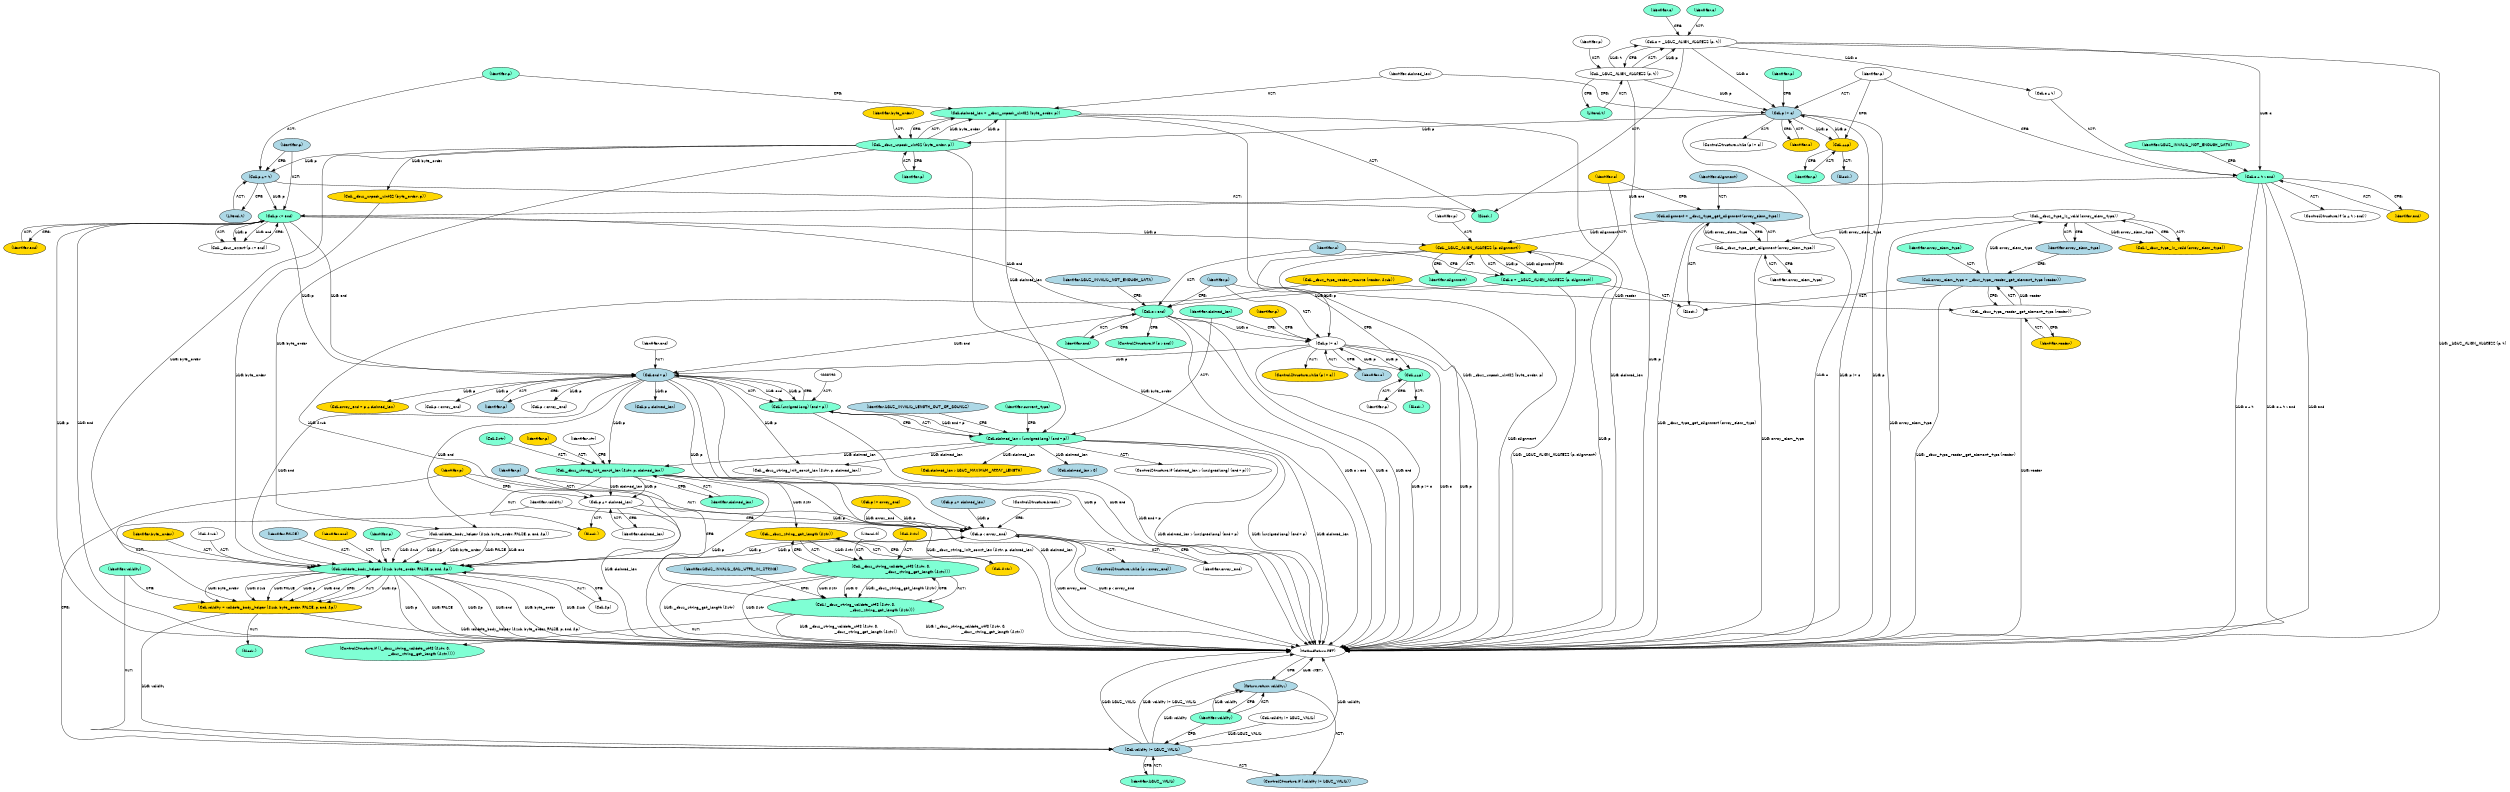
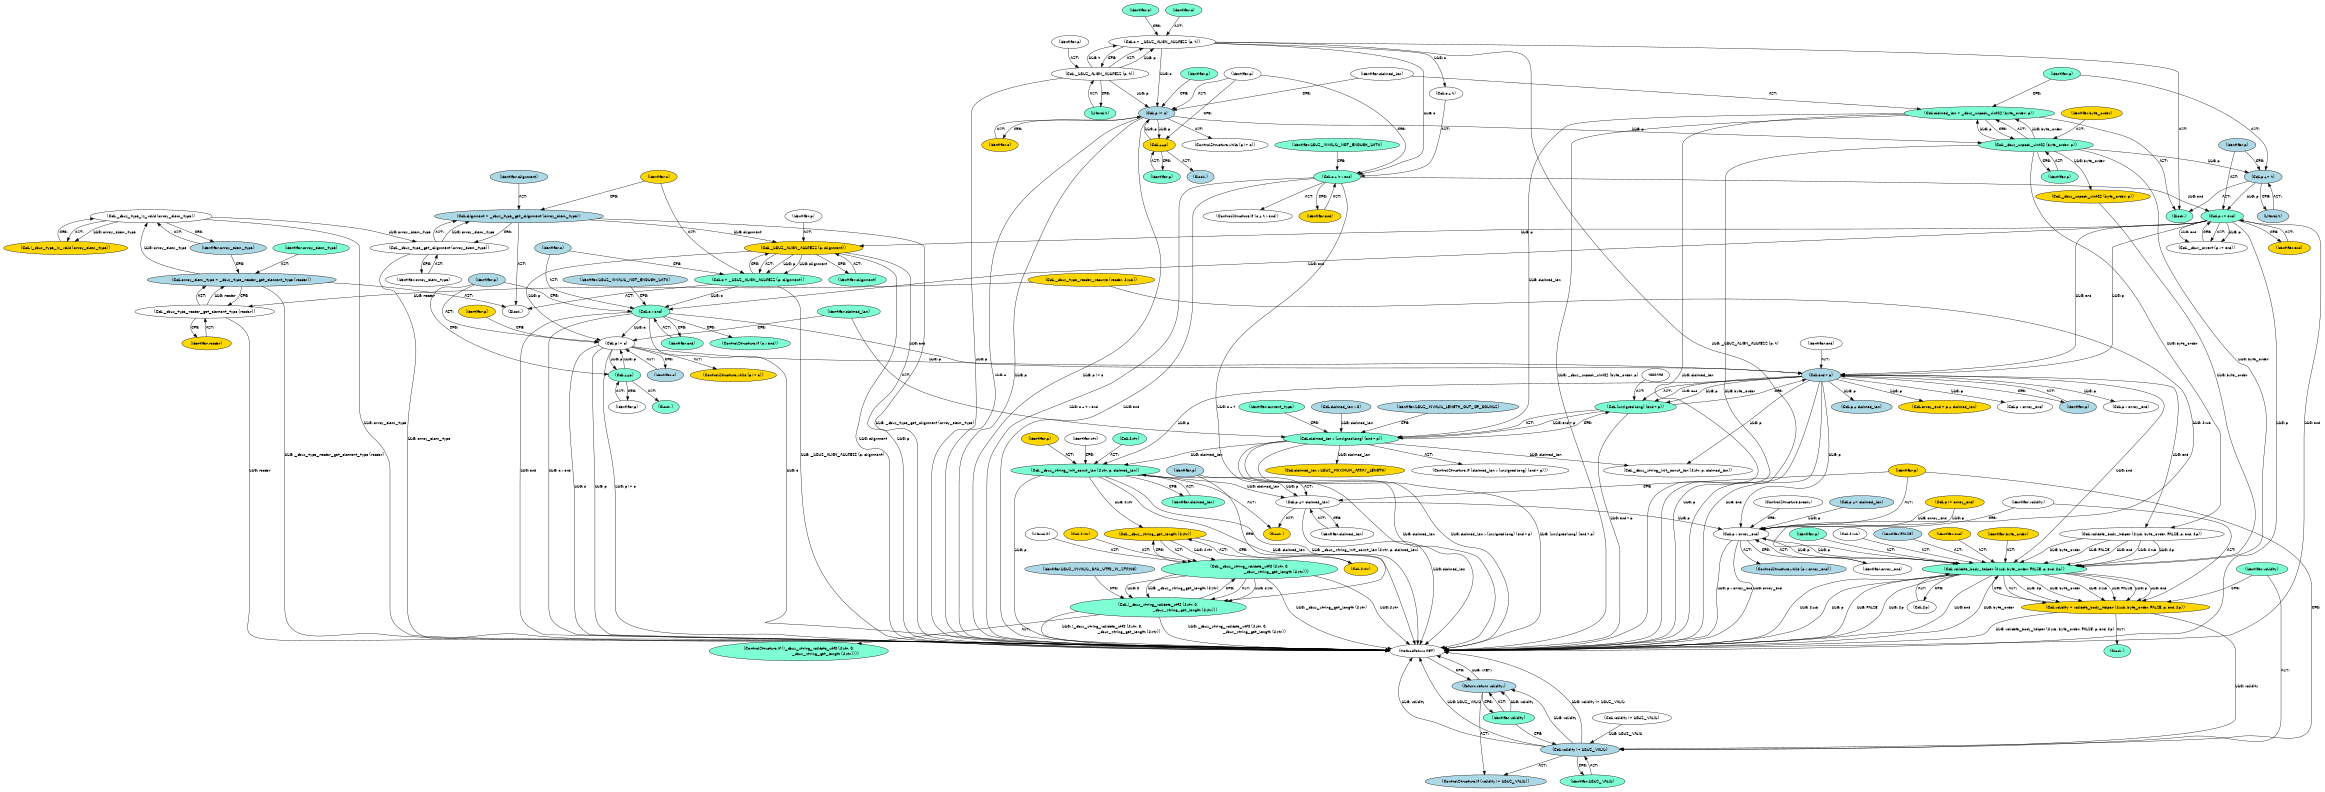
  digraph {
    fontname="Patrick Hand"
    node [fillcolor=aquamarine fontname="Patrick Hand" style=filled]
    edge [fontname="Patrick Hand"]
    n1 [label="(Call,_dbus_string_init_const_len (&str, p, claimed_len))"]
    n2 [fillcolor=gold label="(Call,_dbus_string_get_length (&str))"]
    n3 [fillcolor=white label="(Call,p += claimed_len)"]
    n4 [fillcolor=white label="(MethodReturn,RET)"]
    n5 [fillcolor=gold label="(Block,)"]
    n6 [label="(Identifier,claimed_len)"]
    n7 [label="(Call,_dbus_string_validate_utf8 (&str, 0,\n                                                 _dbus_string_get_length (&str)))"]
    n8 [fillcolor=gold label="(Call,&str)"]
    n9 [fillcolor=white label="(Call,p < array_end)"]
    n10 [fillcolor=white label="(Identifier,claimed_len)"]
    n11 [fillcolor=lightblue label="(Return,return validity;)"]
    n12 [fillcolor=lightblue label="(Call,end - p)"]
    n13 [label="(Call,(unsigned long) (end - p))"]
    n14 [label="(Call,validate_body_helper (&sub, byte_order, FALSE, p, end, &p))"]
    n15 [fillcolor=lightblue label="(Call,p + claimed_len)"]
    n16 [fillcolor=white label="(Call,validate_body_helper (&sub, byte_order, FALSE, p, end, &p))"]
    n17 [fillcolor=gold label="(Call,array_end = p + claimed_len)"]
    n18 [fillcolor=white label="(Call,p < array_end)"]
    n19 [fillcolor=lightblue label="(Identifier,p)"]
    n20 [fillcolor=white label="(Call,p < array_end)"]
    n21 [fillcolor=white label="(Call,_dbus_string_init_const_len (&str, p, claimed_len))"]
    n22 [label="(Call,claimed_len > (unsigned long) (end - p))"]
    n23 [fillcolor=lightblue label="(ControlStructure,while (p < array_end))"]
    n24 [fillcolor=white label="(Identifier,array_end)"]
    n25 [fillcolor=gold label="(Call,validity = validate_body_helper (&sub, byte_order, FALSE, p, end, &p))"]
    n26 [fillcolor=white label="(Call,&p)"]
    n27 [label="(Call,p <= end)"]
    n28 [label="(Call,a > end)"]
    n29 [fillcolor=gold label="(Call,_DBUS_ALIGN_ADDRESS (p, alignment))"]
    n30 [fillcolor=gold label="(Identifier,end)"]
    n31 [fillcolor=white label="(Call,_dbus_assert (p <= end))"]
    n32 [fillcolor=white label="(Call,p != a)"]
    n33 [label="(Identifier,end)"]
    n34 [label="(ControlStructure,if (a > end))"]
    n35 [label="(Call,a = _DBUS_ALIGN_ADDRESS (p, alignment))"]
    n36 [label="(Identifier,alignment)"]
    n37 [fillcolor=lightblue label="(Call,p += 4)"]
    n38 [fillcolor=lightblue label="(Literal,4)"]
    n39 [label="(Block,)"]
    n40 [label="(Call,_dbus_unpack_uint32 (byte_order, p))"]
    n41 [label="(Call,claimed_len = _dbus_unpack_uint32 (byte_order, p))"]
    n42 [label="(Identifier,p)"]
    n43 [fillcolor=gold label="(Call,_dbus_unpack_uint32 (byte_order, p))"]
    n44 [fillcolor=lightblue label="(Call,p != a)"]
    n45 [fillcolor=gold label="(Call,++p)"]
    n46 [fillcolor=white label="(ControlStructure,while (p != a))"]
    n47 [fillcolor=gold label="(Identifier,a)"]
    n48 [label="(Identifier,p)"]
    n49 [fillcolor=lightblue label="(Block,)"]
    n50 [fillcolor=white label="(Call,_DBUS_ALIGN_ADDRESS (p, 4))"]
    n51 [fillcolor=white label="(Call,a = _DBUS_ALIGN_ADDRESS (p, 4))"]
    n52 [label="(Literal,4)"]
    n53 [label="(Call,a + 4 > end)"]
    n54 [fillcolor=white label="(Call,a + 4)"]
    n55 [fillcolor=white label="(ControlStructure,if (a + 4 > end))"]
    n56 [fillcolor=gold label="(Identifier,end)"]
    n57 [label="(Call,++p)"]
    n58 [fillcolor=lightblue label="(Identifier,a)"]
    n59 [fillcolor=gold label="(ControlStructure,while (p != a))"]
    n60 [fillcolor=white label="(Block,)"]
    n61 [fillcolor=lightblue label="(Call,alignment = _dbus_type_get_alignment (array_elem_type))"]
    n62 [fillcolor=white label="(Call,_dbus_type_get_alignment (array_elem_type))"]
    n63 [fillcolor=white label="(Identifier,array_elem_type)"]
    n64 [fillcolor=white label="(Call,_dbus_type_is_valid (array_elem_type))"]
    n65 [fillcolor=lightblue label="(Identifier,array_elem_type)"]
    n66 [fillcolor=gold label="(Call,!_dbus_type_is_valid (array_elem_type))"]
    n67 [fillcolor=lightblue label="(Call,array_elem_type = _dbus_type_reader_get_element_type (reader))"]
    n68 [fillcolor=white label="(Call,_dbus_type_reader_get_element_type (reader))"]
    n69 [fillcolor=gold label="(Identifier,reader)"]
    n70 [fillcolor=gold label="(Call,_dbus_type_reader_recurse (reader, &sub))"]
    n71 [label="(Block,)"]
    n72 [fillcolor=white label="(Identifier,p)"]
    n73 [fillcolor=gold label="(Call,claimed_len > DBUS_MAXIMUM_ARRAY_LENGTH)"]
    n74 [fillcolor=lightblue label="(Call,claimed_len > 0)"]
    n75 [fillcolor=white label="(ControlStructure,if (claimed_len > (unsigned long) (end - p)))"]
    n76 [label="(Call,!_dbus_string_validate_utf8 (&str, 0,\n                                                 _dbus_string_get_length (&str)))"]
    n77 [label="(ControlStructure,if (!_dbus_string_validate_utf8 (&str, 0,\n                                                 _dbus_string_get_length (&str))))"]
    n78 [fillcolor=lightblue label="(Call,validity != DBUS_VALID)"]
    n79 [label="(Block,)"]
    n80 [label="(Identifier,DBUS_VALID)"]
    n81 [fillcolor=lightblue label="(ControlStructure,if (validity != DBUS_VALID))"]
    n82 [label="(Identifier,validity)"]
    n83 [fillcolor=lightblue label="(Identifier,DBUS_INVALID_LENGTH_OUT_OF_BOUNDS)"]
    n84 [label="(Identifier,p)"]
    n85 [label="(Identifier,array_elem_type)"]
    n86 [label="(Identifier,DBUS_INVALID_NOT_ENOUGH_DATA)"]
    n87 [fillcolor=lightblue label="(Identifier,p)"]
    n88 [label="(Identifier,a)"]
    n89 [label="(Identifier,p)"]
    n90 [fillcolor=gold label="(Call,&str)"]
    n91 [label="(Identifier,claimed_len)"]
    n92 [fillcolor=lightblue label="(Identifier,DBUS_INVALID_BAD_UTF8_IN_STRING)"]
    n93 [fillcolor=white label="(Call,&sub)"]
    n94 [fillcolor=gold label="(Identifier,p)"]
    n95 [fillcolor=white label="(Call,validity != DBUS_VALID)"]
    n96 [label="(Identifier,current_type)"]
    n97 [fillcolor=lightblue label="(Identifier,p)"]
    n98 [fillcolor=gold label="(Identifier,p)"]
    n99 [fillcolor=lightblue label="(Identifier,alignment)"]
    n100 [fillcolor=lightblue label="(Identifier,FALSE)"]
    n101 [fillcolor=white label="(Identifier,str)"]
    n102 [fillcolor=white label="(Identifier,validity)"]
    n103 [fillcolor=gold label="(Identifier,byte_order)"]
    n104 [fillcolor=white label="(ControlStructure,break;)"]
    n105 [fillcolor=lightblue label="(Identifier,DBUS_INVALID_NOT_ENOUGH_DATA)"]
    n106 [fillcolor=white label="(Identifier,p)"]
    n107 [fillcolor=white label="(Identifier,end)"]
    n108 [fillcolor=white label="(Identifier,claimed_len)"]
    n109 [label="(Identifier,validity)"]
    n110 [fillcolor=lightblue label="(Identifier,p)"]
    n111 [fillcolor=gold label="(Identifier,end)"]
    n112 [fillcolor=gold label="(Identifier,p)"]
    n113 [label="(Identifier,a)"]
    n114 [fillcolor=white label="(Literal,0)"]
    n115 [label="(Identifier,p)"]
    n116 [fillcolor=lightblue label="(Call,p += claimed_len)"]
    n117 [fillcolor=white label="(Identifier,p)"]
    n118 [fillcolor=gold label="(Call,p != array_end)"]
    n119 [fillcolor=gold label="(Identifier,a)"]
    n120 [fillcolor=gold label="(Identifier,byte_order)"]
    n121 [fillcolor=white label="(Identifier,p)"]
    n122 [label="(Call,&str)"]
    n123 [fillcolor=lightblue label="(Identifier,a)"]
    1000290 [fillcolor=white]
    n1 -> n2 [label="DDG: &str"]
    n1 -> n3 [label="DDG: claimed_len"]
    n1 -> n3 [label="DDG: p"]
    n1 -> n4 [label="DDG: p"]
    n1 -> n4 [label="DDG: claimed_len"]
    n1 -> n4 [label="DDG: _dbus_string_init_const_len (&str, p, claimed_len)"]
    n1 -> n5 [label="AST: "]
    n1 -> n6 [label="CFG: "]
    n2 -> n7 [label="AST: "]
    n2 -> n7 [label="DDG: &str"]
    n2 -> n8 [label="CFG: "]
    n3 -> n4 [label="DDG: claimed_len"]
    n3 -> n5 [label="AST: "]
    n3 -> n9 [label="DDG: p"]
    n3 -> n10 [label="CFG: "]
    n4 -> n11 [label="CFG: "]
    n6 -> n1 [label="AST: "]
    n7 -> n2 [label="CFG: "]
    n7 -> n4 [label="DDG: _dbus_string_get_length (&str)"]
    n7 -> n4 [label="DDG: &str"]
    n7 -> n76 [label="AST: "]
    n7 -> n76 [label="DDG: &str"]
    n7 -> n76 [label="DDG: 0"]
    n7 -> n76 [label="DDG: _dbus_string_get_length (&str)"]
    n8 -> n2 [label="AST: "]
    n9 -> n4 [label="DDG: p < array_end"]
    n9 -> n4 [label="DDG: array_end"]
    n9 -> n14 [label="DDG: p"]
    n9 -> n23 [label="AST: "]
    n9 -> n24 [label="CFG: "]
    n10 -> n3 [label="AST: "]
    n11 -> n4 [label="DDG: <RET>"]
    n11 -> n81 [label="AST: "]
    n11 -> n82 [label="CFG: "]
    n12 -> n1 [label="DDG: p"]
    n12 -> n4 [label="DDG: end"]
    n12 -> n4 [label="DDG: p"]
    n12 -> n9 [label="DDG: p"]
    n12 -> n13 [label="AST: "]
    n12 -> n13 [label="DDG: end"]
    n12 -> n13 [label="DDG: p"]
    n12 -> n14 [label="DDG: end"]
    n12 -> n15 [label="DDG: p"]
    n12 -> n16 [label="DDG: end"]
    n12 -> n17 [label="DDG: p"]
    n12 -> n18 [label="DDG: p"]
    n12 -> n19 [label="CFG: "]
    n12 -> n20 [label="DDG: p"]
    n12 -> n21 [label="DDG: p"]
    n13 -> n4 [label="DDG: end - p"]
    n13 -> n12 [label="CFG: "]
    n13 -> n22 [label="AST: "]
    n13 -> n22 [label="DDG: end - p"]
    n14 -> n4 [label="DDG: FALSE"]
    n14 -> n4 [label="DDG: &p"]
    n14 -> n4 [label="DDG: end"]
    n14 -> n4 [label="DDG: byte_order"]
    n14 -> n4 [label="DDG: &sub"]
    n14 -> n4 [label="DDG: p"]
    n14 -> n9 [label="DDG: p"]
    n14 -> n25 [label="AST: "]
    n14 -> n25 [label="DDG: &p"]
    n14 -> n25 [label="DDG: byte_order"]
    n14 -> n25 [label="DDG: &sub"]
    n14 -> n25 [label="DDG: FALSE"]
    n14 -> n25 [label="DDG: p"]
    n14 -> n25 [label="DDG: end"]
    n14 -> n26 [label="CFG: "]
    n16 -> n14 [label="DDG: &sub"]
    n16 -> n14 [label="DDG: &p"]
    n16 -> n14 [label="DDG: byte_order"]
    n16 -> n14 [label="DDG: FALSE"]
    n16 -> n14 [label="DDG: end"]
    n19 -> n12 [label="AST: "]
    n22 -> n1 [label="DDG: claimed_len"]
    n22 -> n4 [label="DDG: claimed_len > (unsigned long) (end - p)"]
    n22 -> n4 [label="DDG: (unsigned long) (end - p)"]
    n22 -> n4 [label="DDG: claimed_len"]
    n22 -> n13 [label="CFG: "]
    n22 -> n21 [label="DDG: claimed_len"]
    n22 -> n73 [label="DDG: claimed_len"]
-   n22 -> n74 [label="DDG: claimed_len"]
+   n74 -> n22 [label="DDG: claimed_len"]
    n22 -> n75 [label="AST: "]
    n24 -> n9 [label="AST: "]
    n25 -> n4 [label="DDG: validate_body_helper (&sub, byte_order, FALSE, p, end, &p)"]
    n25 -> n14 [label="CFG: "]
    n25 -> n78 [label="DDG: validity"]
    n25 -> n79 [label="AST: "]
    n26 -> n14 [label="AST: "]
    n27 -> n4 [label="DDG: end"]
    n27 -> n4 [label="DDG: p"]
    n27 -> n12 [label="DDG: end"]
    n27 -> n12 [label="DDG: p"]
    n27 -> n28 [label="DDG: end"]
    n27 -> n29 [label="DDG: p"]
    n27 -> n30 [label="CFG: "]
    n27 -> n31 [label="AST: "]
    n27 -> n31 [label="DDG: p"]
    n27 -> n31 [label="DDG: end"]
    n28 -> n4 [label="DDG: end"]
    n28 -> n4 [label="DDG: a > end"]
    n28 -> n4 [label="DDG: a"]
    n28 -> n12 [label="DDG: end"]
    n28 -> n32 [label="DDG: a"]
    n28 -> n33 [label="CFG: "]
    n28 -> n34 [label="CFG: "]
    n29 -> n4 [label="DDG: alignment"]
    n29 -> n4 [label="DDG: p"]
    n29 -> n32 [label="DDG: p"]
    n29 -> n35 [label="AST: "]
    n29 -> n35 [label="DDG: p"]
    n29 -> n35 [label="DDG: alignment"]
    n29 -> n36 [label="CFG: "]
    n30 -> n27 [label="AST: "]
    n31 -> n27 [label="CFG: "]
    n32 -> n4 [label="DDG: a"]
    n32 -> n4 [label="DDG: p"]
    n32 -> n4 [label="DDG: p != a"]
    n32 -> n12 [label="DDG: p"]
    n32 -> n57 [label="DDG: p"]
    n32 -> n58 [label="CFG: "]
    n32 -> n59 [label="AST: "]
    n33 -> n28 [label="AST: "]
    n35 -> n4 [label="DDG: _DBUS_ALIGN_ADDRESS (p, alignment)"]
    n35 -> n28 [label="DDG: a"]
    n35 -> n29 [label="CFG: "]
    n35 -> n60 [label="AST: "]
    n36 -> n29 [label="AST: "]
    n37 -> n27 [label="DDG: p"]
    n37 -> n38 [label="CFG: "]
    n37 -> n39 [label="AST: "]
    n38 -> n37 [label="AST: "]
    n40 -> n4 [label="DDG: byte_order"]
    n40 -> n14 [label="DDG: byte_order"]
    n40 -> n16 [label="DDG: byte_order"]
    n40 -> n37 [label="DDG: p"]
    n40 -> n41 [label="AST: "]
    n40 -> n41 [label="DDG: byte_order"]
    n40 -> n41 [label="DDG: p"]
    n40 -> n42 [label="CFG: "]
    n40 -> n43 [label="DDG: byte_order"]
    n41 -> n4 [label="DDG: claimed_len"]
    n41 -> n4 [label="DDG: _dbus_unpack_uint32 (byte_order, p)"]
    n41 -> n22 [label="DDG: claimed_len"]
    n41 -> n39 [label="AST: "]
    n41 -> n40 [label="CFG: "]
    n42 -> n40 [label="AST: "]
    n43 -> n14 [label="DDG: byte_order"]
    n44 -> n4 [label="DDG: p"]
    n44 -> n4 [label="DDG: a"]
    n44 -> n4 [label="DDG: p != a"]
    n44 -> n40 [label="DDG: p"]
    n44 -> n45 [label="DDG: p"]
    n44 -> n46 [label="AST: "]
    n44 -> n47 [label="CFG: "]
    n45 -> n44 [label="DDG: p"]
    n45 -> n48 [label="CFG: "]
    n45 -> n49 [label="AST: "]
    n47 -> n44 [label="AST: "]
    n48 -> n45 [label="AST: "]
    n50 -> n4 [label="DDG: p"]
    n50 -> n44 [label="DDG: p"]
    n50 -> n51 [label="AST: "]
    n50 -> n51 [label="DDG: p"]
    n50 -> n51 [label="DDG: 4"]
    n50 -> n52 [label="CFG: "]
    n51 -> n4 [label="DDG: _DBUS_ALIGN_ADDRESS (p, 4)"]
    n51 -> n39 [label="AST: "]
    n51 -> n44 [label="DDG: a"]
    n51 -> n50 [label="CFG: "]
    n51 -> n53 [label="DDG: a"]
    n51 -> n54 [label="DDG: a"]
    n52 -> n50 [label="AST: "]
    n53 -> n4 [label="DDG: a + 4"]
    n53 -> n4 [label="DDG: a + 4 > end"]
    n53 -> n4 [label="DDG: end"]
    n53 -> n27 [label="DDG: end"]
    n53 -> n55 [label="AST: "]
    n53 -> n56 [label="CFG: "]
    n54 -> n53 [label="AST: "]
    n56 -> n53 [label="AST: "]
    n57 -> n32 [label="DDG: p"]
    n57 -> n71 [label="AST: "]
    n57 -> n72 [label="CFG: "]
    n58 -> n32 [label="AST: "]
    n61 -> n4 [label="DDG: _dbus_type_get_alignment (array_elem_type)"]
    n61 -> n29 [label="DDG: alignment"]
    n61 -> n60 [label="AST: "]
    n61 -> n62 [label="CFG: "]
    n62 -> n4 [label="DDG: array_elem_type"]
    n62 -> n61 [label="AST: "]
    n62 -> n61 [label="DDG: array_elem_type"]
    n62 -> n63 [label="CFG: "]
    n63 -> n62 [label="AST: "]
    n64 -> n4 [label="DDG: array_elem_type"]
    n64 -> n62 [label="DDG: array_elem_type"]
    n64 -> n65 [label="CFG: "]
    n64 -> n66 [label="AST: "]
    n64 -> n66 [label="DDG: array_elem_type"]
    n65 -> n64 [label="AST: "]
    n65 -> n67 [label="CFG: "]
    n66 -> n64 [label="CFG: "]
    n67 -> n4 [label="DDG: _dbus_type_reader_get_element_type (reader)"]
    n67 -> n60 [label="AST: "]
    n67 -> n64 [label="DDG: array_elem_type"]
    n67 -> n68 [label="CFG: "]
    n68 -> n4 [label="DDG: reader"]
    n68 -> n67 [label="AST: "]
    n68 -> n67 [label="DDG: reader"]
    n68 -> n69 [label="CFG: "]
    n69 -> n68 [label="AST: "]
    n70 -> n14 [label="DDG: &sub"]
    n70 -> n68 [label="DDG: reader"]
    n72 -> n57 [label="AST: "]
    n76 -> n4 [label="DDG: !_dbus_string_validate_utf8 (&str, 0,\n                                                 _dbus_string_get_length (&str))"]
    n76 -> n4 [label="DDG: _dbus_string_validate_utf8 (&str, 0,\n                                                 _dbus_string_get_length (&str))"]
    n76 -> n7 [label="CFG: "]
    n76 -> n77 [label="AST: "]
    n78 -> n4 [label="DDG: validity"]
    n78 -> n4 [label="DDG: DBUS_VALID"]
    n78 -> n4 [label="DDG: validity != DBUS_VALID"]
    n78 -> n11 [label="DDG: validity"]
    n78 -> n80 [label="CFG: "]
    n78 -> n81 [label="AST: "]
    n80 -> n78 [label="AST: "]
    n82 -> n11 [label="AST: "]
    n82 -> n11 [label="DDG: validity"]
    n82 -> n78 [label="CFG: "]
    n83 -> n22 [label="CFG: "]
    n84 -> n14 [label="AST: "]
    n85 -> n67 [label="AST: "]
    n86 -> n53 [label="CFG: "]
    n87 -> n28 [label="CFG: "]
    n87 -> n32 [label="AST: "]
    n87 -> n57 [label="CFG: "]
    n88 -> n51 [label="CFG: "]
    n89 -> n37 [label="AST: "]
    n89 -> n41 [label="CFG: "]
    n90 -> n7 [label="AST: "]
    n91 -> n22 [label="AST: "]
    n91 -> n32 [label="CFG: "]
    n92 -> n76 [label="CFG: "]
    n93 -> n14 [label="AST: "]
    n94 -> n1 [label="AST: "]
    n95 -> n78 [label="DDG: DBUS_VALID"]
    n96 -> n22 [label="CFG: "]
    n97 -> n3 [label="AST: "]
    n97 -> n76 [label="CFG: "]
    n98 -> n32 [label="CFG: "]
    n99 -> n61 [label="AST: "]
    n100 -> n14 [label="AST: "]
    n101 -> n1 [label="CFG: "]
    n102 -> n9 [label="CFG: "]
    n102 -> n25 [label="AST: "]
    n103 -> n40 [label="AST: "]
    n104 -> n9 [label="CFG: "]
    n105 -> n28 [label="CFG: "]
    n106 -> n50 [label="AST: "]
    n107 -> n12 [label="AST: "]
    n108 -> n41 [label="AST: "]
    n108 -> n44 [label="CFG: "]
    n109 -> n25 [label="CFG: "]
    n109 -> n78 [label="AST: "]
    n110 -> n27 [label="AST: "]
    n110 -> n37 [label="CFG: "]
    n111 -> n14 [label="AST: "]
    n112 -> n3 [label="CFG: "]
    n112 -> n9 [label="AST: "]
    n112 -> n78 [label="CFG: "]
    n113 -> n51 [label="AST: "]
    n114 -> n7 [label="AST: "]
    n115 -> n44 [label="CFG: "]
    n116 -> n9 [label="DDG: p"]
    n117 -> n44 [label="AST: "]
    n117 -> n45 [label="CFG: "]
    n117 -> n53 [label="CFG: "]
    n118 -> n9 [label="DDG: p"]
    n118 -> n9 [label="DDG: array_end"]
    n119 -> n35 [label="AST: "]
    n119 -> n61 [label="CFG: "]
    n120 -> n14 [label="AST: "]
    n121 -> n29 [label="AST: "]
    n122 -> n1 [label="AST: "]
    n123 -> n28 [label="AST: "]
    n123 -> n35 [label="CFG: "]
    1000290 -> n13 [label="AST: "]
  }
